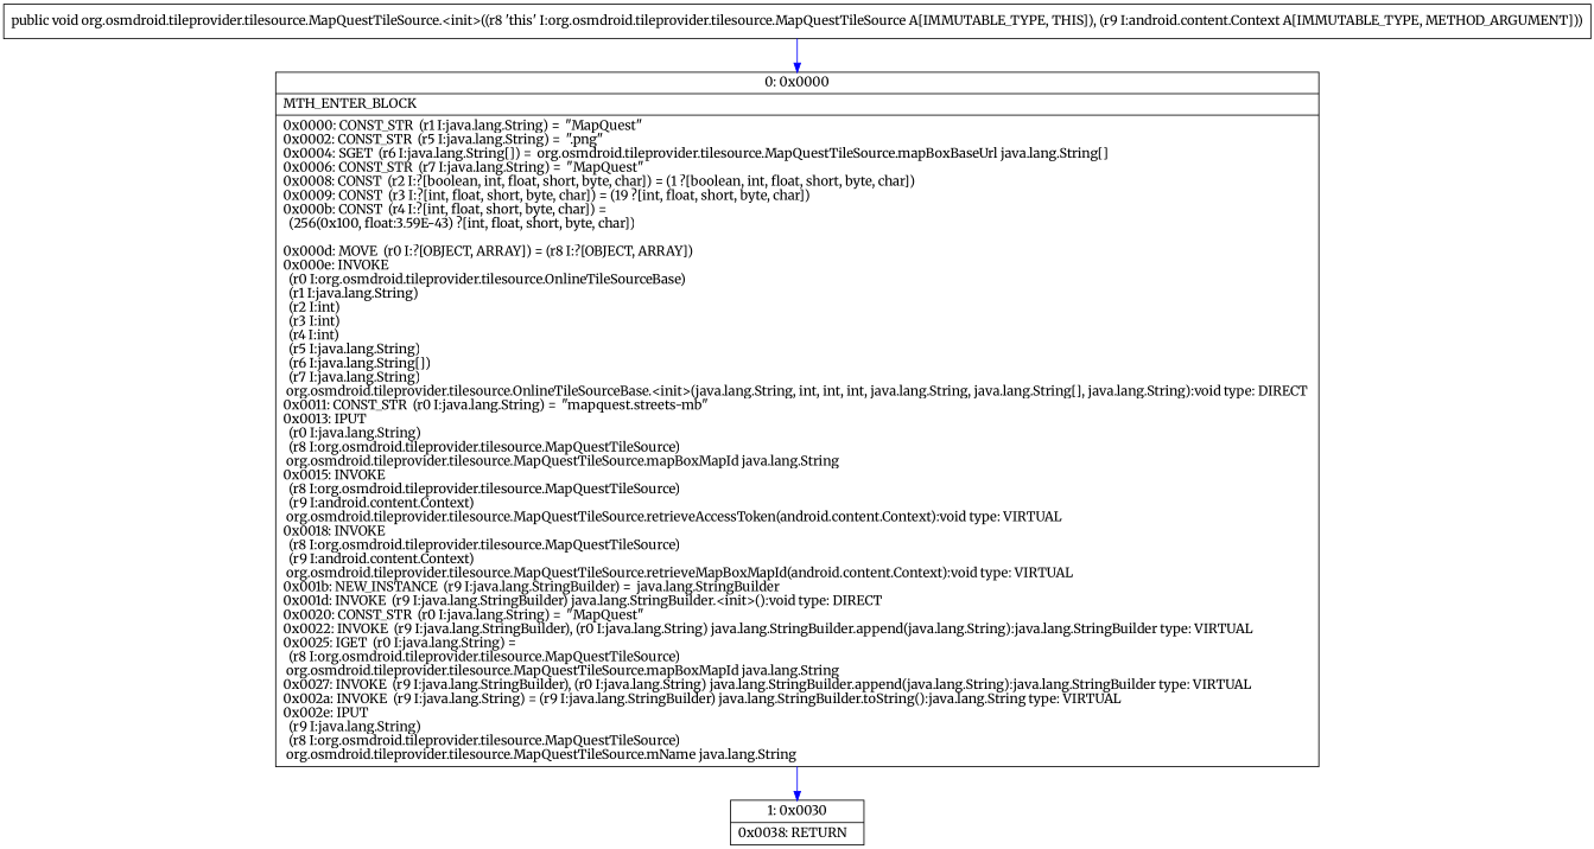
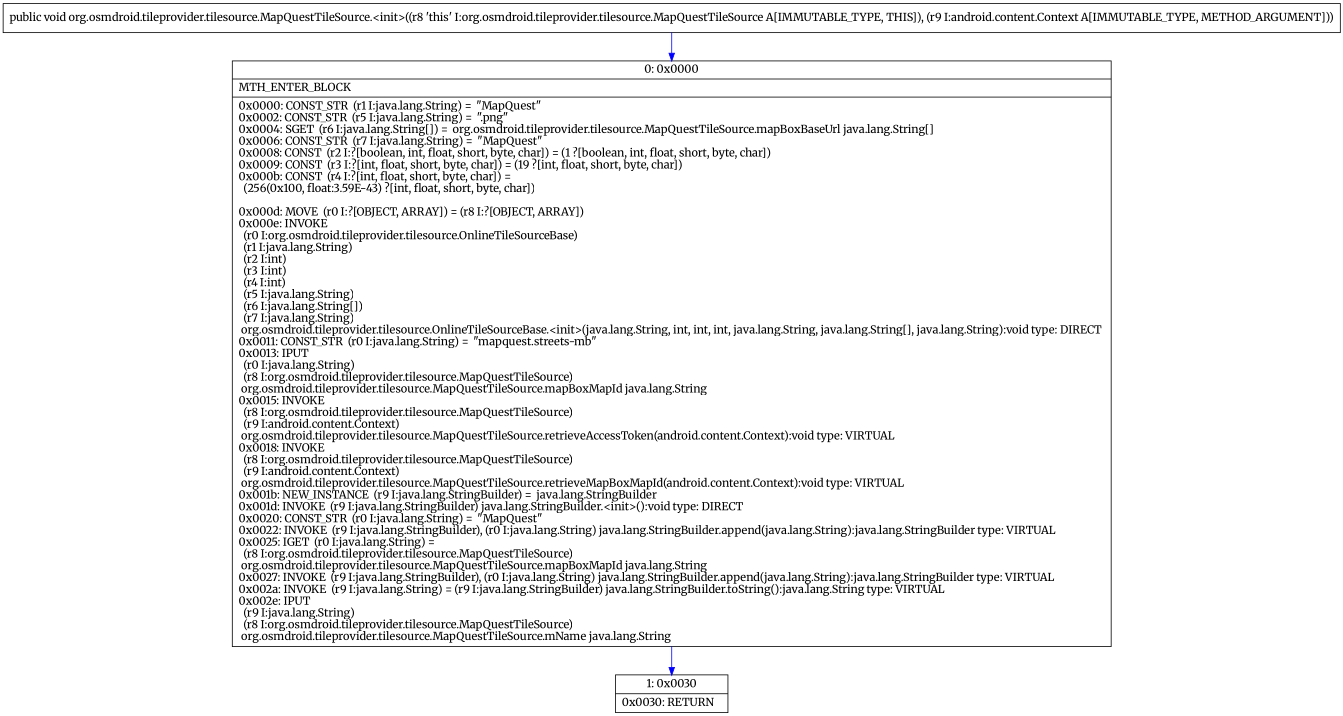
  digraph {
    fontname=Merriweather
    node [shape=record fontname=Merriweather]
    edge [color=blue fontname=Merriweather]
    n1 [label="{0\:\ 0x0000|MTH_ENTER_BLOCK\l|0x0000: CONST_STR  (r1 I:java.lang.String) =  \"MapQuest\" \l0x0002: CONST_STR  (r5 I:java.lang.String) =  \".png\" \l0x0004: SGET  (r6 I:java.lang.String[]) =  org.osmdroid.tileprovider.tilesource.MapQuestTileSource.mapBoxBaseUrl java.lang.String[] \l0x0006: CONST_STR  (r7 I:java.lang.String) =  \"MapQuest\" \l0x0008: CONST  (r2 I:?[boolean, int, float, short, byte, char]) = (1 ?[boolean, int, float, short, byte, char]) \l0x0009: CONST  (r3 I:?[int, float, short, byte, char]) = (19 ?[int, float, short, byte, char]) \l0x000b: CONST  (r4 I:?[int, float, short, byte, char]) = \l  (256(0x100, float:3.59E\-43) ?[int, float, short, byte, char])\l \l0x000d: MOVE  (r0 I:?[OBJECT, ARRAY]) = (r8 I:?[OBJECT, ARRAY]) \l0x000e: INVOKE  \l  (r0 I:org.osmdroid.tileprovider.tilesource.OnlineTileSourceBase)\l  (r1 I:java.lang.String)\l  (r2 I:int)\l  (r3 I:int)\l  (r4 I:int)\l  (r5 I:java.lang.String)\l  (r6 I:java.lang.String[])\l  (r7 I:java.lang.String)\l org.osmdroid.tileprovider.tilesource.OnlineTileSourceBase.\<init\>(java.lang.String, int, int, int, java.lang.String, java.lang.String[], java.lang.String):void type: DIRECT \l0x0011: CONST_STR  (r0 I:java.lang.String) =  \"mapquest.streets\-mb\" \l0x0013: IPUT  \l  (r0 I:java.lang.String)\l  (r8 I:org.osmdroid.tileprovider.tilesource.MapQuestTileSource)\l org.osmdroid.tileprovider.tilesource.MapQuestTileSource.mapBoxMapId java.lang.String \l0x0015: INVOKE  \l  (r8 I:org.osmdroid.tileprovider.tilesource.MapQuestTileSource)\l  (r9 I:android.content.Context)\l org.osmdroid.tileprovider.tilesource.MapQuestTileSource.retrieveAccessToken(android.content.Context):void type: VIRTUAL \l0x0018: INVOKE  \l  (r8 I:org.osmdroid.tileprovider.tilesource.MapQuestTileSource)\l  (r9 I:android.content.Context)\l org.osmdroid.tileprovider.tilesource.MapQuestTileSource.retrieveMapBoxMapId(android.content.Context):void type: VIRTUAL \l0x001b: NEW_INSTANCE  (r9 I:java.lang.StringBuilder) =  java.lang.StringBuilder \l0x001d: INVOKE  (r9 I:java.lang.StringBuilder) java.lang.StringBuilder.\<init\>():void type: DIRECT \l0x0020: CONST_STR  (r0 I:java.lang.String) =  \"MapQuest\" \l0x0022: INVOKE  (r9 I:java.lang.StringBuilder), (r0 I:java.lang.String) java.lang.StringBuilder.append(java.lang.String):java.lang.StringBuilder type: VIRTUAL \l0x0025: IGET  (r0 I:java.lang.String) = \l  (r8 I:org.osmdroid.tileprovider.tilesource.MapQuestTileSource)\l org.osmdroid.tileprovider.tilesource.MapQuestTileSource.mapBoxMapId java.lang.String \l0x0027: INVOKE  (r9 I:java.lang.StringBuilder), (r0 I:java.lang.String) java.lang.StringBuilder.append(java.lang.String):java.lang.StringBuilder type: VIRTUAL \l0x002a: INVOKE  (r9 I:java.lang.String) = (r9 I:java.lang.StringBuilder) java.lang.StringBuilder.toString():java.lang.String type: VIRTUAL \l0x002e: IPUT  \l  (r9 I:java.lang.String)\l  (r8 I:org.osmdroid.tileprovider.tilesource.MapQuestTileSource)\l org.osmdroid.tileprovider.tilesource.MapQuestTileSource.mName java.lang.String \l}"]
-   n2 [label="{1\:\ 0x0030|0x0038: RETURN   \l}"]
+   n2 [label="{1\:\ 0x0030|0x0030: RETURN   \l}"]
    n3 [label="{public void org.osmdroid.tileprovider.tilesource.MapQuestTileSource.\<init\>((r8 'this' I:org.osmdroid.tileprovider.tilesource.MapQuestTileSource A[IMMUTABLE_TYPE, THIS]), (r9 I:android.content.Context A[IMMUTABLE_TYPE, METHOD_ARGUMENT])) }"]
    n1 -> n2
    n3 -> n1
  }
